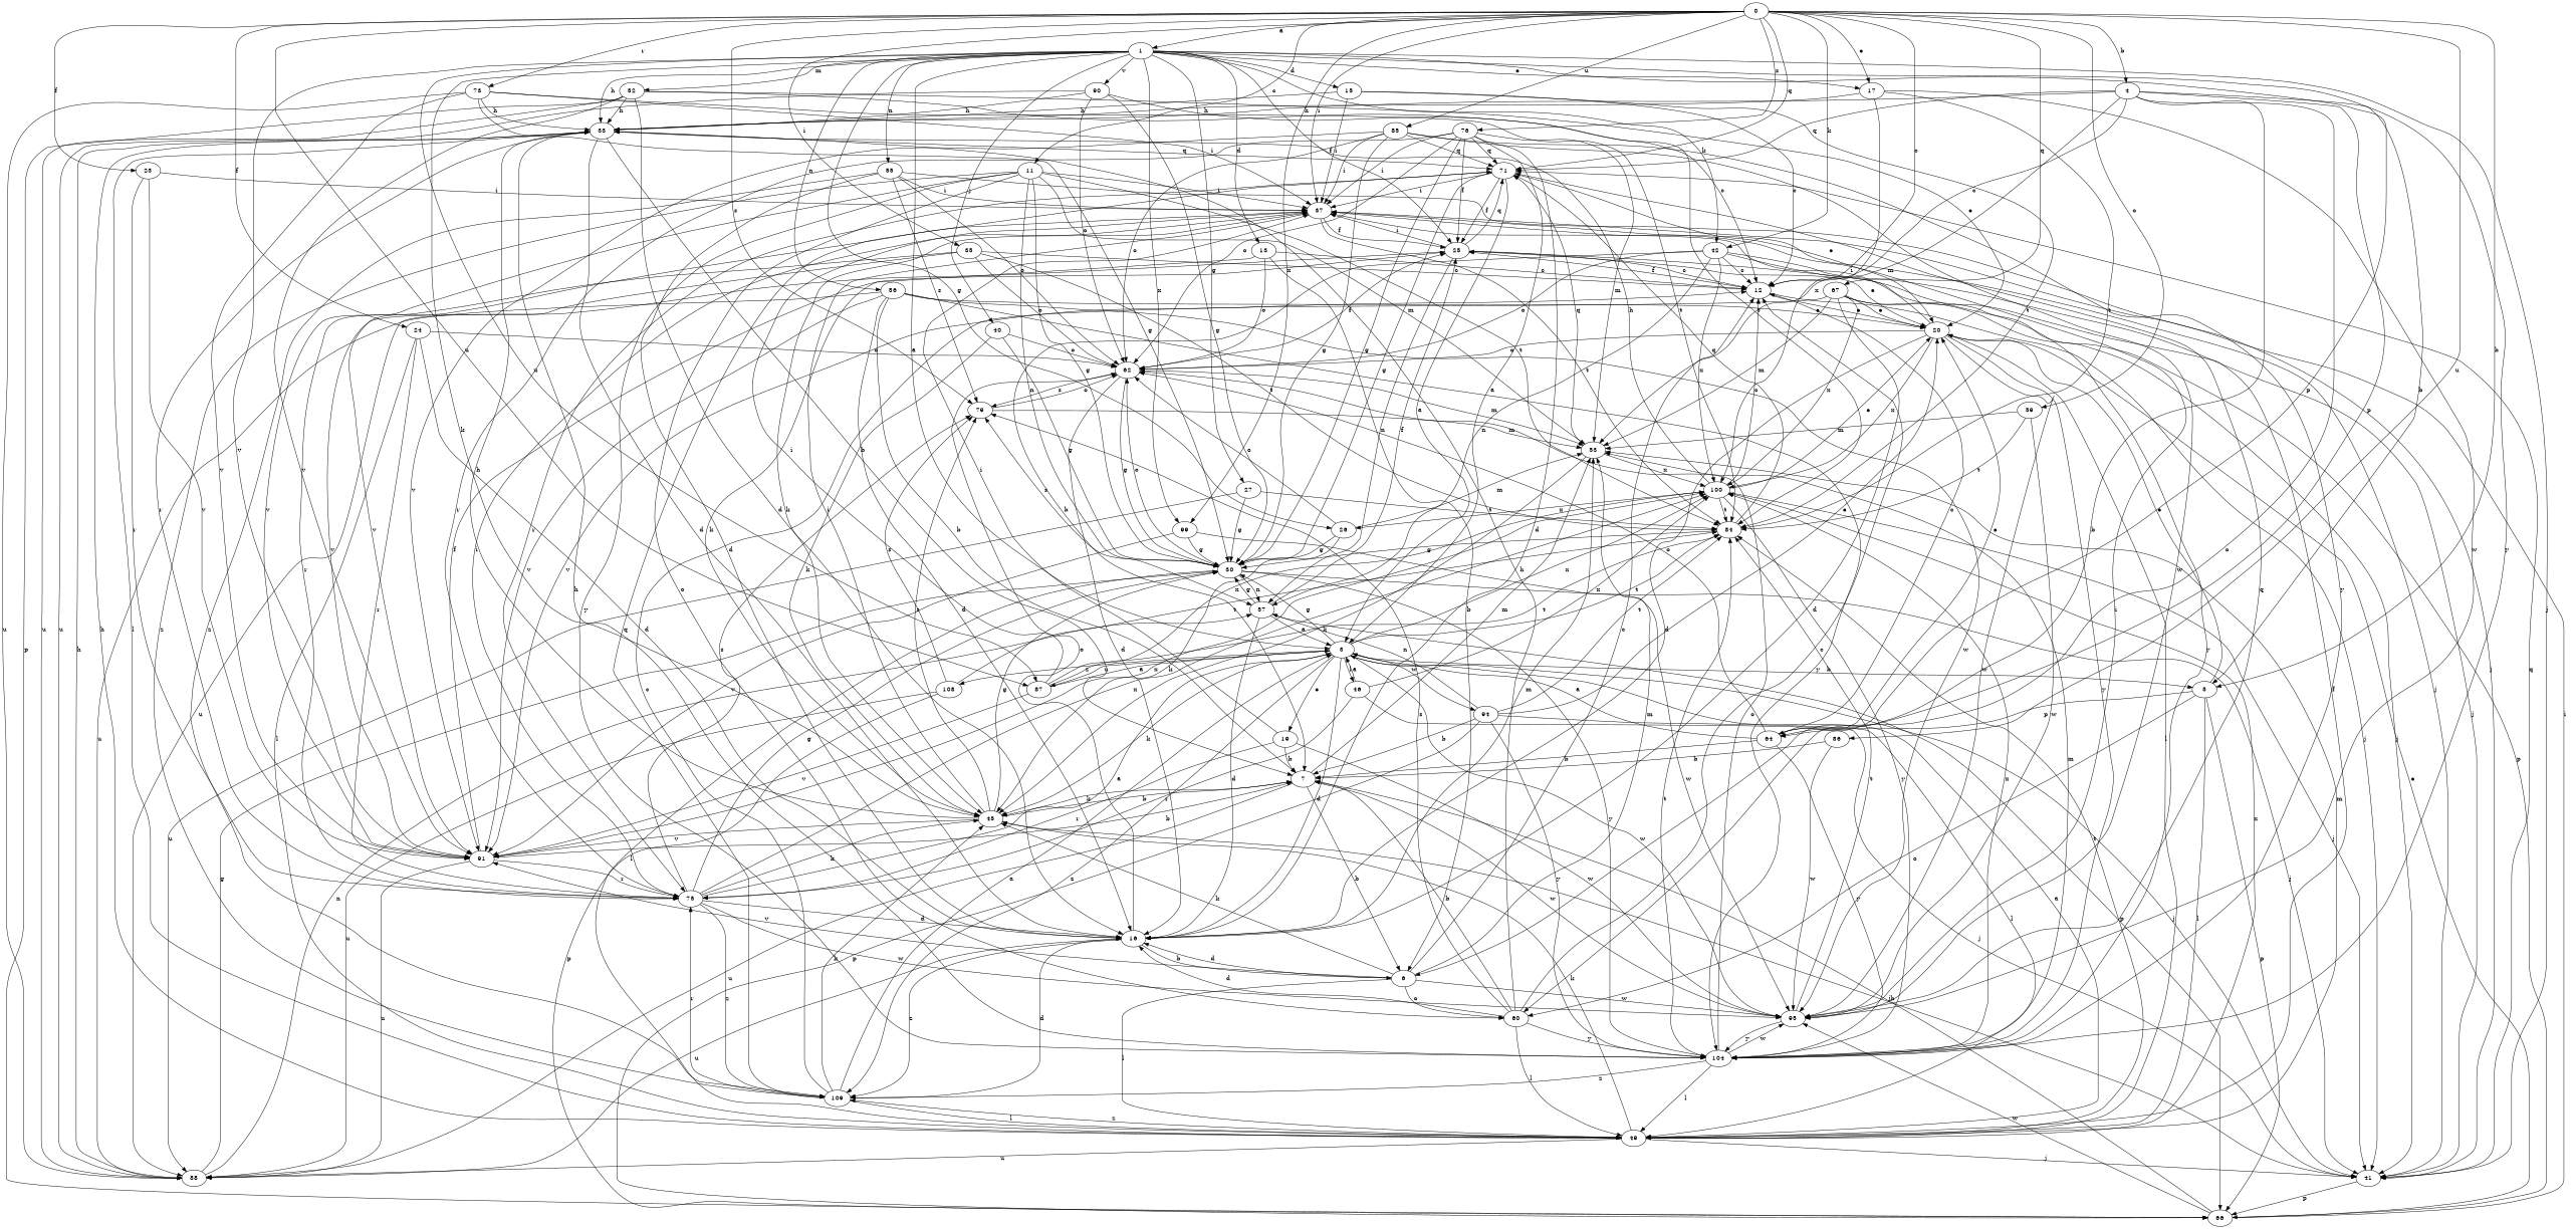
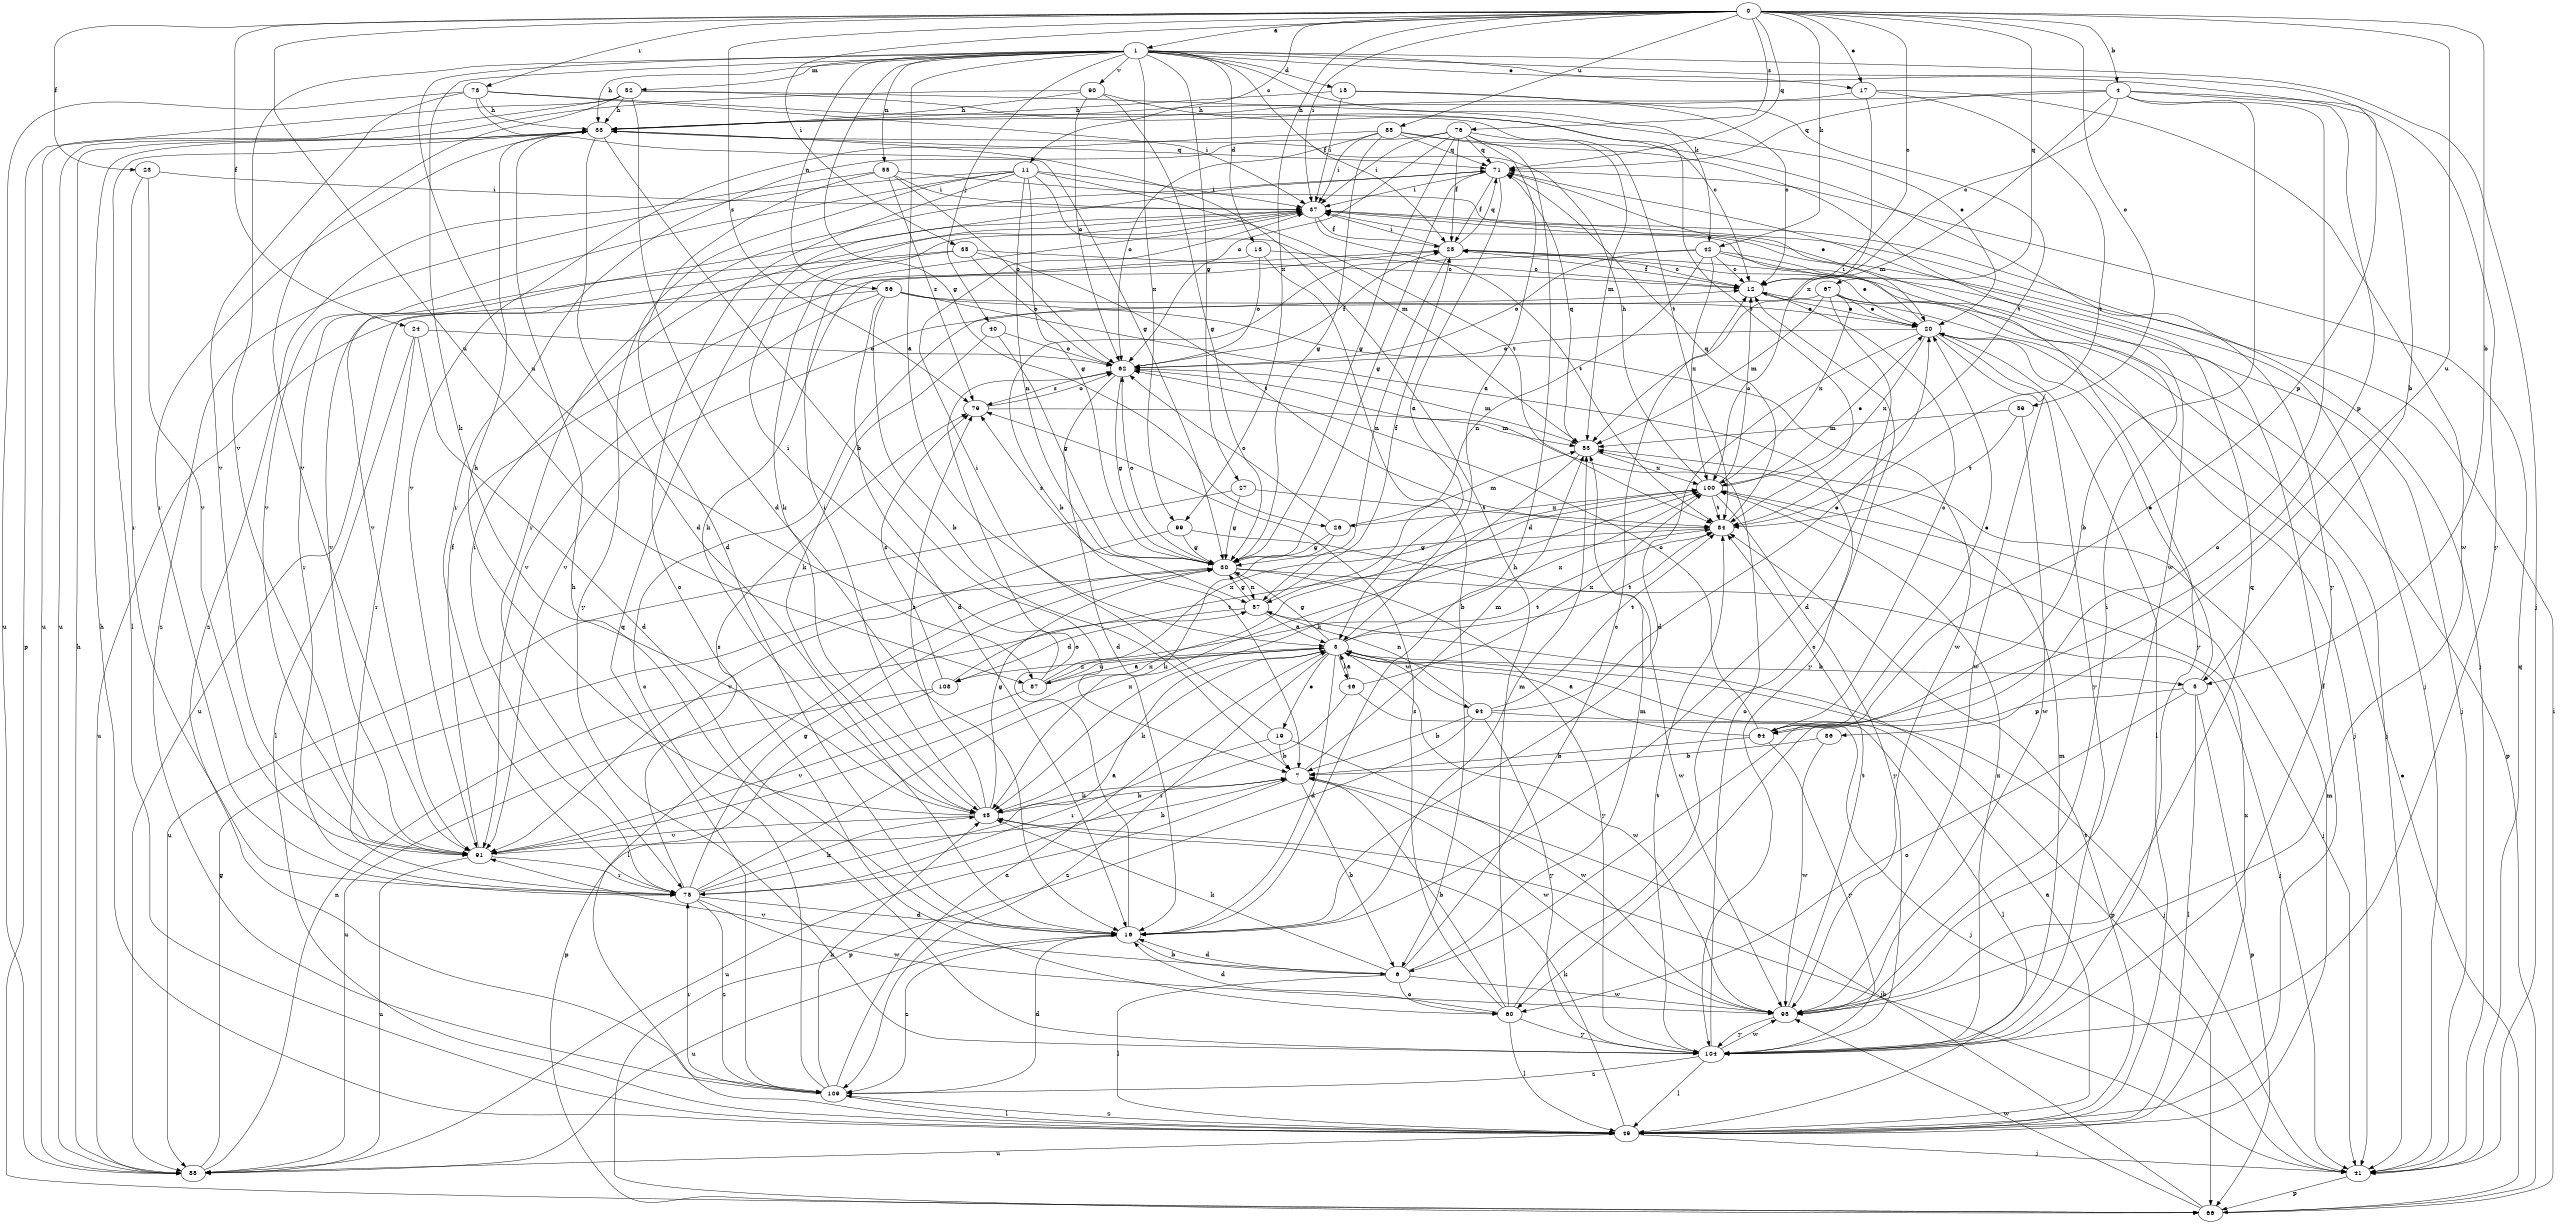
  strict digraph {
    0
    1
    4
    5
    11
    12
    17
    23
    24
    35
    37
    42
    59
    67
    71
    73
    76
    79
    85
    86
    87
    99
    3
    13
    15
    25
    26
    27
    33
    40
    41
    45
    52
    55
    56
    64
    90
    91
    104
    6
    53
    60
    20
    49
    66
    30
    84
    109
    57
    95
    100
    75
    16
    62
    7
    88
    19
    46
    94
    108
    0 -> 1 [label=a]
    0 -> 4 [label=b]
    0 -> 5 [label=b]
    0 -> 11 [label=c]
    0 -> 12 [label=c]
    0 -> 17 [label=e]
    0 -> 23 [label=f]
    0 -> 24 [label=f]
    0 -> 35 [label=i]
    0 -> 37 [label=i]
    0 -> 42 [label=k]
    0 -> 59 [label=o]
    0 -> 67 [label=q]
    0 -> 71 [label=q]
    0 -> 73 [label=r]
    0 -> 76 [label=s]
    0 -> 79 [label=s]
    0 -> 85 [label=u]
    0 -> 86 [label=u]
    0 -> 87 [label=u]
    0 -> 99 [label=x]
    1 -> 17 [label=e]
    1 -> 42 [label=k]
    1 -> 87 [label=u]
    1 -> 99 [label=x]
    1 -> 3 [label=a]
    1 -> 13 [label=d]
    1 -> 15 [label=d]
    1 -> 25 [label=f]
    1 -> 26 [label=g]
    1 -> 27 [label=g]
    1 -> 33 [label=h]
    1 -> 40 [label=j]
    1 -> 41 [label=j]
    1 -> 45 [label=k]
    1 -> 52 [label=m]
    1 -> 55 [label=n]
    1 -> 56 [label=n]
    1 -> 64 [label=p]
    1 -> 90 [label=v]
    1 -> 91 [label=v]
    1 -> 104 [label=y]
    4 -> 5 [label=b]
    4 -> 12 [label=c]
    4 -> 71 [label=q]
    4 -> 33 [label=h]
    4 -> 64 [label=p]
    4 -> 6 [label=b]
    4 -> 53 [label=m]
    4 -> 60 [label=o]
    5 -> 64 [label=p]
    5 -> 60 [label=o]
    5 -> 20 [label=e]
    5 -> 49 [label=l]
    5 -> 66 [label=p]
    11 -> 37 [label=i]
    11 -> 91 [label=v]
    11 -> 104 [label=y]
    11 -> 53 [label=m]
    11 -> 60 [label=o]
    11 -> 30 [label=g]
    11 -> 84 [label=t]
    11 -> 109 [label=z]
    11 -> 57 [label=n]
    12 -> 25 [label=f]
    12 -> 41 [label=j]
    12 -> 20 [label=e]
    17 -> 33 [label=h]
    17 -> 84 [label=t]
    17 -> 95 [label=w]
    17 -> 100 [label=x]
    23 -> 37 [label=i]
    23 -> 91 [label=v]
    23 -> 75 [label=r]
    24 -> 49 [label=l]
    24 -> 75 [label=r]
    24 -> 16 [label=d]
    24 -> 62 [label=o]
    35 -> 12 [label=c]
    35 -> 91 [label=v]
    35 -> 84 [label=t]
    35 -> 75 [label=r]
    35 -> 62 [label=o]
    37 -> 25 [label=f]
    37 -> 41 [label=j]
    37 -> 45 [label=k]
    37 -> 91 [label=v]
    37 -> 84 [label=t]
    42 -> 12 [label=c]
    42 -> 41 [label=j]
    42 -> 104 [label=y]
    42 -> 57 [label=n]
    42 -> 100 [label=x]
    42 -> 62 [label=o]
    42 -> 7 [label=b]
    59 -> 53 [label=m]
    59 -> 84 [label=t]
    59 -> 95 [label=w]
    67 -> 41 [label=j]
    67 -> 91 [label=v]
    67 -> 53 [label=m]
    67 -> 20 [label=e]
    67 -> 66 [label=p]
    67 -> 100 [label=x]
    67 -> 16 [label=d]
    71 -> 37 [label=i]
    71 -> 3 [label=a]
    71 -> 25 [label=f]
    71 -> 20 [label=e]
    71 -> 30 [label=g]
    71 -> 75 [label=r]
    73 -> 37 [label=i]
    73 -> 33 [label=h]
    73 -> 91 [label=v]
    73 -> 30 [label=g]
    73 -> 84 [label=t]
    73 -> 88 [label=u]
    76 -> 37 [label=i]
    76 -> 71 [label=q]
    76 -> 3 [label=a]
    76 -> 25 [label=f]
    76 -> 53 [label=m]
    76 -> 30 [label=g]
    76 -> 75 [label=r]
    76 -> 16 [label=d]
    76 -> 62 [label=o]
    79 -> 53 [label=m]
    79 -> 62 [label=o]
    85 -> 37 [label=i]
    85 -> 71 [label=q]
    85 -> 91 [label=v]
    85 -> 104 [label=y]
    85 -> 30 [label=g]
    85 -> 95 [label=w]
    85 -> 62 [label=o]
    86 -> 95 [label=w]
    86 -> 7 [label=b]
    87 -> 37 [label=i]
    87 -> 3 [label=a]
    87 -> 91 [label=v]
    87 -> 84 [label=t]
    87 -> 100 [label=x]
    99 -> 91 [label=v]
    99 -> 30 [label=g]
    99 -> 95 [label=w]
    3 -> 5 [label=b]
    3 -> 87 [label=u]
    3 -> 41 [label=j]
    3 -> 45 [label=k]
    3 -> 30 [label=g]
    3 -> 84 [label=t]
    3 -> 109 [label=z]
    3 -> 95 [label=w]
    3 -> 100 [label=x]
    3 -> 16 [label=d]
    3 -> 19 [label=e]
    3 -> 46 [label=l]
    3 -> 94 [label=w]
    3 -> 108 [label=z]
    13 -> 12 [label=c]
    13 -> 45 [label=k]
    13 -> 6 [label=b]
    13 -> 62 [label=o]
    15 -> 12 [label=c]
    15 -> 37 [label=i]
    15 -> 33 [label=h]
    15 -> 84 [label=t]
    25 -> 12 [label=c]
    25 -> 37 [label=i]
    25 -> 71 [label=q]
    25 -> 20 [label=e]
    25 -> 57 [label=n]
    25 -> 88 [label=u]
    26 -> 45 [label=k]
    26 -> 53 [label=m]
    26 -> 30 [label=g]
    26 -> 62 [label=o]
    27 -> 30 [label=g]
    27 -> 84 [label=t]
    27 -> 88 [label=u]
    33 -> 71 [label=q]
    33 -> 49 [label=l]
    33 -> 75 [label=r]
    33 -> 16 [label=d]
    33 -> 7 [label=b]
    40 -> 45 [label=k]
    40 -> 30 [label=g]
    40 -> 62 [label=o]
    41 -> 71 [label=q]
    41 -> 66 [label=p]
    45 -> 37 [label=i]
    45 -> 79 [label=s]
    45 -> 33 [label=h]
    45 -> 41 [label=j]
    45 -> 91 [label=v]
    45 -> 30 [label=g]
    45 -> 7 [label=b]
    52 -> 12 [label=c]
    52 -> 33 [label=h]
    52 -> 91 [label=v]
    52 -> 20 [label=e]
    52 -> 66 [label=p]
    52 -> 16 [label=d]
    52 -> 88 [label=u]
    55 -> 37 [label=i]
    55 -> 79 [label=s]
    55 -> 41 [label=j]
    55 -> 109 [label=z]
    55 -> 16 [label=d]
    55 -> 62 [label=o]
    56 -> 91 [label=v]
    56 -> 104 [label=y]
    56 -> 20 [label=e]
    56 -> 95 [label=w]
    56 -> 16 [label=d]
    56 -> 7 [label=b]
    56 -> 88 [label=u]
    64 -> 12 [label=c]
    64 -> 3 [label=a]
    64 -> 104 [label=y]
    64 -> 20 [label=e]
    64 -> 62 [label=o]
    64 -> 7 [label=b]
    90 -> 33 [label=h]
    90 -> 30 [label=g]
    90 -> 84 [label=t]
    90 -> 62 [label=o]
    90 -> 88 [label=u]
    91 -> 25 [label=f]
    91 -> 100 [label=x]
    91 -> 75 [label=r]
    91 -> 7 [label=b]
    91 -> 88 [label=u]
    104 -> 33 [label=h]
    104 -> 53 [label=m]
    104 -> 49 [label=l]
    104 -> 84 [label=t]
    104 -> 109 [label=z]
    104 -> 95 [label=w]
    104 -> 100 [label=x]
    104 -> 62 [label=o]
    6 -> 12 [label=c]
    6 -> 45 [label=k]
    6 -> 91 [label=v]
    6 -> 53 [label=m]
    6 -> 60 [label=o]
    6 -> 49 [label=l]
    6 -> 95 [label=w]
    6 -> 16 [label=d]
    53 -> 71 [label=q]
    53 -> 45 [label=k]
    53 -> 100 [label=x]
    60 -> 12 [label=c]
    60 -> 79 [label=s]
    60 -> 33 [label=h]
    60 -> 104 [label=y]
    60 -> 49 [label=l]
    60 -> 16 [label=d]
    60 -> 7 [label=b]
    20 -> 37 [label=i]
    20 -> 104 [label=y]
    20 -> 49 [label=l]
    20 -> 95 [label=w]
    20 -> 100 [label=x]
    20 -> 16 [label=d]
    20 -> 62 [label=o]
    49 -> 3 [label=a]
    49 -> 25 [label=f]
    49 -> 33 [label=h]
    49 -> 41 [label=j]
    49 -> 45 [label=k]
    49 -> 53 [label=m]
    49 -> 84 [label=t]
    49 -> 109 [label=z]
    49 -> 100 [label=x]
    49 -> 88 [label=u]
    66 -> 37 [label=i]
    66 -> 20 [label=e]
    66 -> 95 [label=w]
    66 -> 7 [label=b]
    30 -> 79 [label=s]
    30 -> 41 [label=j]
    30 -> 104 [label=y]
    30 -> 49 [label=l]
    30 -> 57 [label=n]
    30 -> 62 [label=o]
    84 -> 71 [label=q]
    84 -> 30 [label=g]
    109 -> 12 [label=c]
    109 -> 71 [label=q]
    109 -> 3 [label=a]
    109 -> 45 [label=k]
    109 -> 49 [label=l]
    109 -> 75 [label=r]
    109 -> 16 [label=d]
    57 -> 3 [label=a]
    57 -> 25 [label=f]
    57 -> 66 [label=p]
    57 -> 30 [label=g]
-   57 -> 16 [label=d]
+   57 -> 108 [label=d]
    95 -> 37 [label=i]
    95 -> 71 [label=q]
    95 -> 104 [label=y]
    95 -> 84 [label=t]
    100 -> 12 [label=c]
    100 -> 26 [label=x]
    100 -> 33 [label=h]
    100 -> 41 [label=j]
    100 -> 104 [label=y]
    100 -> 20 [label=e]
    100 -> 84 [label=t]
    75 -> 37 [label=i]
    75 -> 79 [label=s]
    75 -> 3 [label=a]
    75 -> 45 [label=k]
    75 -> 30 [label=g]
    75 -> 109 [label=z]
    75 -> 95 [label=w]
    75 -> 100 [label=x]
    75 -> 16 [label=d]
    16 -> 6 [label=b]
    16 -> 53 [label=m]
    16 -> 109 [label=z]
    16 -> 62 [label=o]
    16 -> 88 [label=u]
    62 -> 79 [label=s]
    62 -> 25 [label=f]
    62 -> 53 [label=m]
    62 -> 30 [label=g]
    62 -> 16 [label=d]
    7 -> 45 [label=k]
    7 -> 6 [label=b]
    7 -> 53 [label=m]
    7 -> 95 [label=w]
    7 -> 88 [label=u]
    88 -> 33 [label=h]
    88 -> 30 [label=g]
    88 -> 57 [label=n]
    19 -> 37 [label=i]
    19 -> 95 [label=w]
    19 -> 75 [label=r]
    19 -> 7 [label=b]
    46 -> 3 [label=a]
    46 -> 41 [label=j]
    46 -> 100 [label=x]
    46 -> 75 [label=r]
    94 -> 104 [label=y]
    94 -> 20 [label=e]
    94 -> 49 [label=l]
    94 -> 66 [label=p]
    94 -> 84 [label=t]
    94 -> 57 [label=n]
    94 -> 7 [label=b]
    108 -> 79 [label=s]
    108 -> 66 [label=p]
    108 -> 84 [label=t]
    108 -> 88 [label=u]
  }
